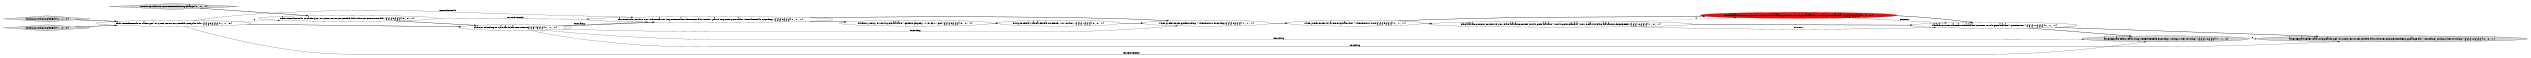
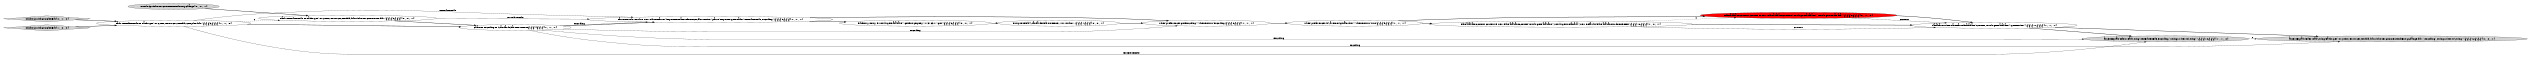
  digraph {
    rankdir=LR
    node [fillcolor=white shape=ellipse style=filled]
    edge [style=bold]
    n1 [fillcolor=red label="BibDatabaseContext context = new BibDatabaseContext(result.getDatabase(),result.getMetaData())@@@8@@@['0', '1', '0']"]
    n2 [label="databaseWriter.savePartOfDatabase(context,result.getDatabase().getEntries())@@@11@@@['1', '1', '1']"]
    n3 [label="BibDatabaseContext context = new BibDatabaseContext(result.getDatabase(),result.getMetaData(),new Defaults(BibDatabaseMode.BIBTEX))@@@10@@@['1', '0', '1']"]
    n4 [label="entry.setField(StandardField.AUTHOR,\"Mr. Author\")@@@7@@@['0', '0', '1']"]
    n5 [label="when(preferences.getEncoding()).thenReturn(encoding)@@@8@@@['1', '1', '1']"]
    n6 [fillcolor=lightgray label="roundtripWithComplexBib['0', '1', '0']" shape=diamond]
    n7 [label="Path testBibtexFile = Paths.get(\"src/test/resources/testbib/complex.bib\")@@@3@@@['1', '1', '0']"]
    n8 [label="Path testBibtexFile = Paths.get(\"src/test/resources/testbib/bibWithUserComments.bib\")@@@3@@@['0', '0', '1']"]
    n9 [label="ParserResult result = new BibtexParser(importFormatPreferences,fileMonitor).parse(Importer.getReader(testBibtexFile,encoding))@@@5@@@['1', '1', '1']"]
    n10 [label="Charset encoding = StandardCharsets.UTF_8@@@4@@@['1', '1', '1']"]
    n11 [fillcolor=lightgray label="assertEquals(Files.readString(Paths.get(\"src/test/resources/testbib/bibWithUserCommentAndEntryChange.bib\"),encoding),stringWriter.toString())@@@12@@@['0', '0', '1']"]
    n12 [fillcolor=lightgray label="assertEquals(Files.readString(testBibtexFile,encoding),stringWriter.toString())@@@10@@@['1', '1', '0']"]
    n13 [label="BibEntry entry = result.getDatabase().getEntryByKey(\"1137631\").get()@@@6@@@['0', '0', '1']"]
    n14 [label="when(preferences.isSaveInOriginalOrder()).thenReturn(true)@@@9@@@['1', '1', '1']"]
-   n15 [fillcolor=lightgray label="roundtripWithUserCommentAndEntryChange['0', '0', '1']" shape=diamond]
+   n15 [fillcolor=lightgray label="roundtripWithUserCommentAndEntryChange['0', '0', '1']"]
    n16 [fillcolor=lightgray label="roundtripWithComplexBib['1', '0', '0']" shape=diamond]
    n1 -> n2
    n1 -> n2 [label=context style=solid]
    n2 -> n11
    n2 -> n12
    n3 -> n1 [label=0 style=dashed]
    n3 -> n2
    n3 -> n2 [label=context style=solid]
    n4 -> n5
    n5 -> n14
    n6 -> n7
    n7 -> n8 [label=0 style=dashed]
    n7 -> n9 [label=testBibtexFile style=solid]
    n7 -> n10
    n7 -> n12 [label=testBibtexFile style=solid]
    n8 -> n9 [label=testBibtexFile style=solid]
    n8 -> n10
    n9 -> n5
    n9 -> n13
    n10 -> n5 [label=encoding style=solid]
    n10 -> n9
    n10 -> n9 [label=encoding style=solid]
    n10 -> n11 [label=encoding style=solid]
    n10 -> n12 [label=encoding style=solid]
    n12 -> n11 [label=0 style=dashed]
    n13 -> n4
    n14 -> n1
    n14 -> n3
    n15 -> n8
    n16 -> n7
  }
